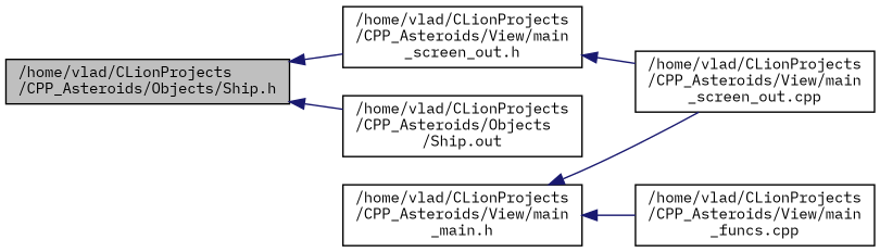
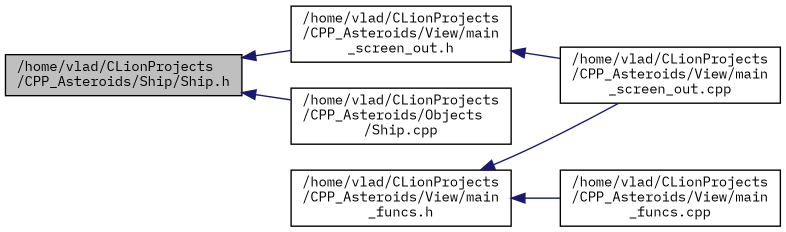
  digraph {
    fontname="IBM Plex Mono"
    rankdir=LR
    node [color=black fillcolor=white fontname="IBM Plex Mono" fontsize=10 shape=record style=filled]
    edge [color=midnightblue dir=back fontname="IBM Plex Mono" fontsize=10 labelfontname=Helvetica labelfontsize=10 style=solid]
-   n1 [fillcolor=grey75 fontcolor=black height=0.2 label="/home/vlad/CLionProjects\l/CPP_Asteroids/Objects/Ship.h" width=0.4]
+   n1 [fillcolor=grey75 fontcolor=black height=0.2 label="/home/vlad/CLionProjects\l/CPP_Asteroids/Ship/Ship.h" width=0.4]
    n2 [height=0.2 label="/home/vlad/CLionProjects\l/CPP_Asteroids/View/main\l_screen_out.h" width=0.4]
-   n3 [height=0.2 label="/home/vlad/CLionProjects\l/CPP_Asteroids/Objects\l/Ship.out" width=0.4]
-   n4 [height=0.2 label="/home/vlad/CLionProjects\l/CPP_Asteroids/View/main\l_main.h" width=0.4]
+   n3 [height=0.2 label="/home/vlad/CLionProjects\l/CPP_Asteroids/Objects\l/Ship.cpp" width=0.4]
+   n4 [height=0.2 label="/home/vlad/CLionProjects\l/CPP_Asteroids/View/main\l_funcs.h" width=0.4]
    n5 [height=0.2 label="/home/vlad/CLionProjects\l/CPP_Asteroids/View/main\l_funcs.cpp" width=0.4]
    n6 [height=0.2 label="/home/vlad/CLionProjects\l/CPP_Asteroids/View/main\l_screen_out.cpp" width=0.4]
    n1 -> n2
    n1 -> n3
    n2 -> n6
    n4 -> n5
    n4 -> n6
  }
